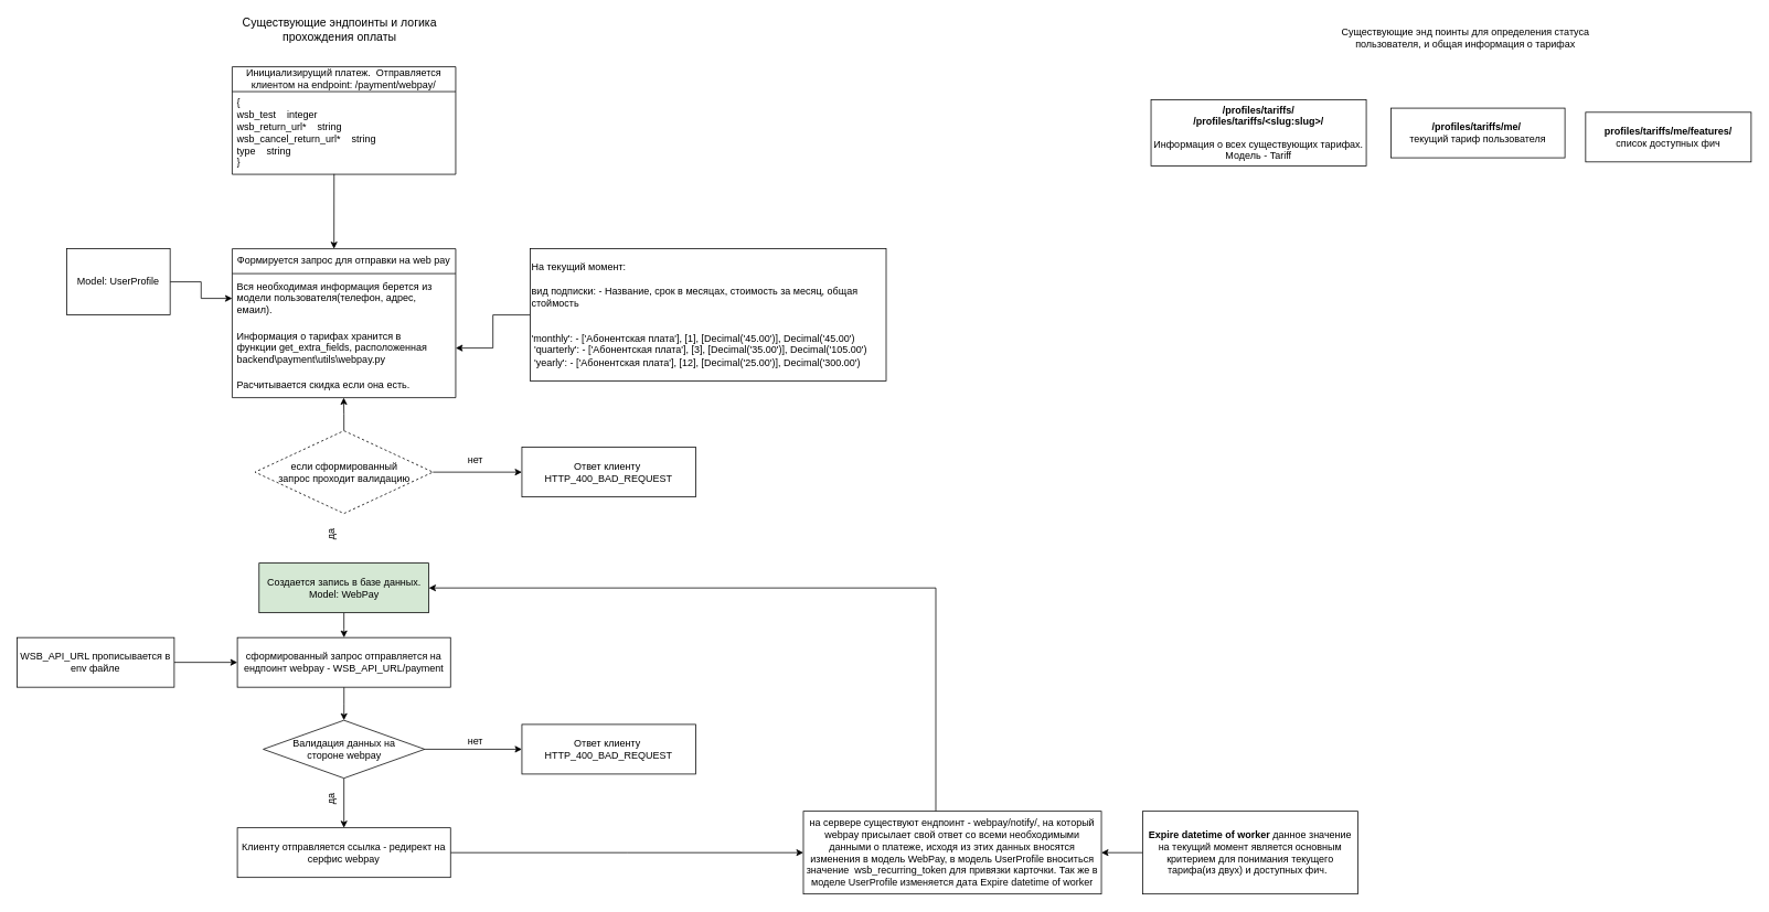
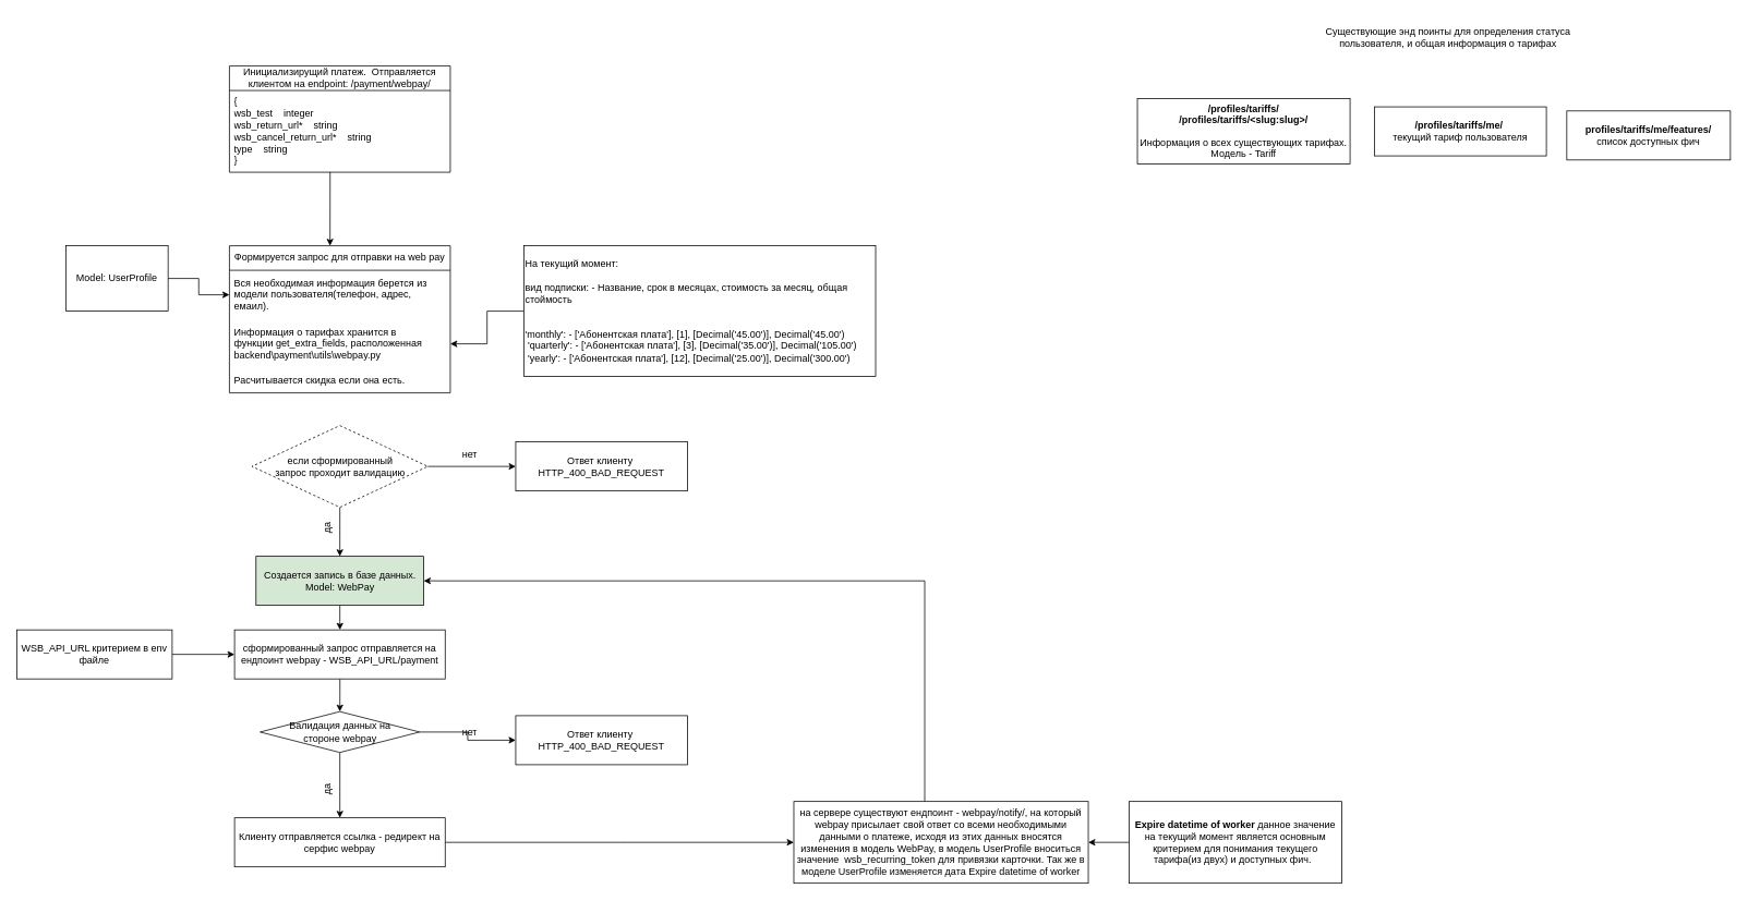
  <mxCell id="0" />
  <mxCell id="1" parent="0" />
- <mxCell id="2" value="&lt;font style=&quot;font-size: 14px;&quot;&gt;Существующие эндпоинты и логика прохождения оплаты&lt;/font&gt;" style="text;html=1;strokeColor=none;fillColor=none;align=center;verticalAlign=middle;whiteSpace=wrap;rounded=0;" vertex="1" parent="1"><mxGeometry x="270" y="20" width="280" height="30" as="geometry" /></mxCell>
  <mxCell id="3" value="Инициализирущий платеж.&amp;nbsp; Отправляется клиентом на&amp;nbsp;endpoint: /payment/webpay/" style="swimlane;fontStyle=0;childLayout=stackLayout;horizontal=1;startSize=30;horizontalStack=0;resizeParent=1;resizeParentMax=0;resizeLast=0;collapsible=1;marginBottom=0;whiteSpace=wrap;html=1;" vertex="1" parent="1"><mxGeometry x="280" y="80" width="270" height="130" as="geometry" /></mxCell>
  <mxCell id="4" value="&lt;div&gt;{&lt;/div&gt;&lt;div&gt;wsb_test&lt;span style=&quot;white-space: pre;&quot;&gt;&amp;nbsp;&amp;nbsp;&amp;nbsp;&amp;nbsp;&lt;/span&gt;integer&lt;/div&gt;&lt;div&gt;wsb_return_url*&lt;span style=&quot;&quot;&gt;&lt;span style=&quot;white-space: pre;&quot;&gt;&amp;nbsp;&amp;nbsp;&amp;nbsp;&amp;nbsp;&lt;/span&gt;&lt;/span&gt;string&lt;/div&gt;&lt;div&gt;wsb_cancel_return_url*&lt;span style=&quot;&quot;&gt;&lt;span style=&quot;white-space: pre;&quot;&gt;&amp;nbsp;&amp;nbsp;&amp;nbsp;&amp;nbsp;&lt;/span&gt;&lt;/span&gt;string&lt;/div&gt;&lt;div&gt;type&lt;span style=&quot;&quot;&gt;&lt;span style=&quot;white-space: pre;&quot;&gt;&amp;nbsp;&amp;nbsp;&amp;nbsp;&amp;nbsp;&lt;/span&gt;&lt;/span&gt;string&lt;/div&gt;&lt;div&gt;}&lt;/div&gt;" style="text;strokeColor=none;fillColor=none;align=left;verticalAlign=middle;spacingLeft=4;spacingRight=4;overflow=hidden;points=[[0,0.5],[1,0.5]];portConstraint=eastwest;rotatable=0;whiteSpace=wrap;html=1;" vertex="1" parent="3"><mxGeometry y="30" width="270" height="100" as="geometry" /></mxCell>
  <mxCell id="5" value="" style="endArrow=classic;html=1;rounded=0;exitX=0.456;exitY=0.997;exitDx=0;exitDy=0;exitPerimeter=0;" edge="1" parent="1" source="4"><mxGeometry width="50" height="50" relative="1" as="geometry"><mxPoint x="510" y="120" as="sourcePoint" /><mxPoint x="403" y="300" as="targetPoint" /></mxGeometry></mxCell>
  <mxCell id="6" value="Формируется запрос для отправки на web pay" style="swimlane;fontStyle=0;childLayout=stackLayout;horizontal=1;startSize=30;horizontalStack=0;resizeParent=1;resizeParentMax=0;resizeLast=0;collapsible=1;marginBottom=0;whiteSpace=wrap;html=1;" vertex="1" parent="1"><mxGeometry x="280" y="300" width="270" height="180" as="geometry" /></mxCell>
  <mxCell id="7" value="Вся необходимая информация берется из модели пользователя(телефон, адрес, емаил)." style="text;strokeColor=none;fillColor=none;align=left;verticalAlign=middle;spacingLeft=4;spacingRight=4;overflow=hidden;points=[[0,0.5],[1,0.5]];portConstraint=eastwest;rotatable=0;whiteSpace=wrap;html=1;" vertex="1" parent="6"><mxGeometry y="30" width="270" height="60" as="geometry" /></mxCell>
  <mxCell id="8" value="Информация о тарифах хранится в функции&amp;nbsp;get_extra_fields, расположенная backend\payment\utils\webpay.py" style="text;strokeColor=none;fillColor=none;align=left;verticalAlign=middle;spacingLeft=4;spacingRight=4;overflow=hidden;points=[[0,0.5],[1,0.5]];portConstraint=eastwest;rotatable=0;whiteSpace=wrap;html=1;" vertex="1" parent="6"><mxGeometry y="90" width="270" height="60" as="geometry" /></mxCell>
  <mxCell id="9" value="Расчитывается скидка если она есть." style="text;strokeColor=none;fillColor=none;align=left;verticalAlign=middle;spacingLeft=4;spacingRight=4;overflow=hidden;points=[[0,0.5],[1,0.5]];portConstraint=eastwest;rotatable=0;whiteSpace=wrap;html=1;" vertex="1" parent="6"><mxGeometry y="150" width="270" height="30" as="geometry" /></mxCell>
  <mxCell id="10" style="edgeStyle=orthogonalEdgeStyle;rounded=0;orthogonalLoop=1;jettySize=auto;html=1;entryX=0;entryY=0.5;entryDx=0;entryDy=0;" edge="1" parent="1" source="11" target="7"><mxGeometry relative="1" as="geometry" /></mxCell>
  <mxCell id="11" value="Model: UserProfile" style="whiteSpace=wrap;html=1;aspect=fixed;" vertex="1" parent="1"><mxGeometry x="80" y="300" width="125" height="80" as="geometry" /></mxCell>
  <mxCell id="12" style="edgeStyle=orthogonalEdgeStyle;rounded=0;orthogonalLoop=1;jettySize=auto;html=1;entryX=1;entryY=0.5;entryDx=0;entryDy=0;" edge="1" parent="1" source="13" target="8"><mxGeometry relative="1" as="geometry" /></mxCell>
  <mxCell id="13" value="На текущий момент:&lt;br&gt;&lt;br&gt;вид подписки: - Название, срок в месяцах, стоимость за месяц, общая стоймость&lt;br&gt;&lt;br&gt;&lt;br&gt;&lt;div&gt;'monthly': - ['Абонентская плата'], [1], [Decimal('45.00')], Decimal('45.00')&lt;/div&gt;&lt;div&gt;&amp;nbsp;'quarterly': - ['Абонентская плата'], [3], [Decimal('35.00')], Decimal('105.00')&lt;/div&gt;&lt;div&gt;&amp;nbsp;'yearly': - ['Абонентская плата'], [12], [Decimal('25.00')], Decimal('300.00')&lt;/div&gt;" style="rounded=0;whiteSpace=wrap;html=1;align=left;" vertex="1" parent="1"><mxGeometry x="640" y="300" width="430" height="160" as="geometry" /></mxCell>
- <mxCell id="14" style="edgeStyle=orthogonalEdgeStyle;rounded=0;orthogonalLoop=1;jettySize=auto;html=1;entryX=0.499;entryY=1;entryDx=0;entryDy=0;entryPerimeter=0;" edge="1" parent="1" source="17" target="9"><mxGeometry relative="1" as="geometry" /></mxCell>
+ <mxCell id="15" style="edgeStyle=orthogonalEdgeStyle;rounded=0;orthogonalLoop=1;jettySize=auto;html=1;entryX=0.5;entryY=0;entryDx=0;entryDy=0;" edge="1" parent="1" source="17" target="19"><mxGeometry relative="1" as="geometry" /></mxCell>
  <mxCell id="16" style="edgeStyle=orthogonalEdgeStyle;rounded=0;orthogonalLoop=1;jettySize=auto;html=1;entryX=0;entryY=0.5;entryDx=0;entryDy=0;" edge="1" parent="1" source="17" target="28"><mxGeometry relative="1" as="geometry" /></mxCell>
  <mxCell id="17" value="если сформированный&lt;br&gt;запрос проходит валидацию" style="rhombus;whiteSpace=wrap;html=1;dashed=1;" vertex="1" parent="1"><mxGeometry x="307.5" y="520" width="215" height="100" as="geometry" /></mxCell>
  <mxCell id="18" style="edgeStyle=orthogonalEdgeStyle;rounded=0;orthogonalLoop=1;jettySize=auto;html=1;" edge="1" parent="1" source="19" target="22"><mxGeometry relative="1" as="geometry" /></mxCell>
  <mxCell id="19" value="Создается запись в базе данных. Model:&amp;nbsp;WebPay" style="rounded=0;whiteSpace=wrap;html=1;fillColor=#d5e8d4;" vertex="1" parent="1"><mxGeometry x="312.5" y="680" width="205" height="60" as="geometry" /></mxCell>
  <mxCell id="20" value="да" style="text;html=1;strokeColor=none;fillColor=none;align=center;verticalAlign=middle;whiteSpace=wrap;rounded=0;rotation=-90;" vertex="1" parent="1"><mxGeometry x="370" y="630" width="60" height="30" as="geometry" /></mxCell>
  <mxCell id="21" style="edgeStyle=orthogonalEdgeStyle;rounded=0;orthogonalLoop=1;jettySize=auto;html=1;entryX=0.5;entryY=0;entryDx=0;entryDy=0;" edge="1" parent="1" source="22" target="27"><mxGeometry relative="1" as="geometry" /></mxCell>
  <mxCell id="22" value="сформированный запрос отправляется на ендпоинт webpay - WSB_API_URL/payment" style="rounded=0;whiteSpace=wrap;html=1;" vertex="1" parent="1"><mxGeometry x="286.25" y="770" width="257.5" height="60" as="geometry" /></mxCell>
  <mxCell id="23" style="edgeStyle=orthogonalEdgeStyle;rounded=0;orthogonalLoop=1;jettySize=auto;html=1;entryX=0;entryY=0.5;entryDx=0;entryDy=0;" edge="1" parent="1" source="24" target="22"><mxGeometry relative="1" as="geometry"><mxPoint x="280" y="800" as="targetPoint" /></mxGeometry></mxCell>
- <mxCell id="24" value="WSB_API_URL прописывается в env файле" style="rounded=0;whiteSpace=wrap;html=1;" vertex="1" parent="1"><mxGeometry x="20" y="770" width="190" height="60" as="geometry" /></mxCell>
+ <mxCell id="24" value="WSB_API_URL критерием в env файле" style="rounded=0;whiteSpace=wrap;html=1;" vertex="1" parent="1"><mxGeometry x="20" y="770" width="190" height="60" as="geometry" /></mxCell>
  <mxCell id="25" style="edgeStyle=orthogonalEdgeStyle;rounded=0;orthogonalLoop=1;jettySize=auto;html=1;entryX=0;entryY=0.5;entryDx=0;entryDy=0;" edge="1" parent="1" source="27" target="30"><mxGeometry relative="1" as="geometry" /></mxCell>
  <mxCell id="26" style="edgeStyle=orthogonalEdgeStyle;rounded=0;orthogonalLoop=1;jettySize=auto;html=1;entryX=0.5;entryY=0;entryDx=0;entryDy=0;" edge="1" parent="1" source="27" target="33"><mxGeometry relative="1" as="geometry" /></mxCell>
- <mxCell id="27" value="Валидация данных на&lt;br&gt;стороне webpay" style="rhombus;whiteSpace=wrap;html=1;" vertex="1" parent="1"><mxGeometry x="317.5" y="870" width="195" height="70" as="geometry" /></mxCell>
+ <mxCell id="27" value="Валидация данных на&lt;br&gt;стороне webpay" style="rhombus;whiteSpace=wrap;html=1;" vertex="1" parent="1"><mxGeometry x="317.5" y="870" width="195" height="50" as="geometry" /></mxCell>
  <mxCell id="28" value="Ответ клиенту&amp;nbsp;&lt;br&gt;HTTP_400_BAD_REQUEST" style="rounded=0;whiteSpace=wrap;html=1;" vertex="1" parent="1"><mxGeometry x="630" y="540" width="210" height="60" as="geometry" /></mxCell>
  <mxCell id="29" value="нет" style="text;html=1;strokeColor=none;fillColor=none;align=center;verticalAlign=middle;whiteSpace=wrap;rounded=0;rotation=0;" vertex="1" parent="1"><mxGeometry x="543.75" y="540" width="60" height="30" as="geometry" /></mxCell>
  <mxCell id="30" value="Ответ клиенту&amp;nbsp;&lt;br&gt;HTTP_400_BAD_REQUEST" style="rounded=0;whiteSpace=wrap;html=1;" vertex="1" parent="1"><mxGeometry x="630" y="875" width="210" height="60" as="geometry" /></mxCell>
  <mxCell id="31" value="нет" style="text;html=1;strokeColor=none;fillColor=none;align=center;verticalAlign=middle;whiteSpace=wrap;rounded=0;rotation=0;" vertex="1" parent="1"><mxGeometry x="543.75" y="880" width="60" height="30" as="geometry" /></mxCell>
  <mxCell id="32" style="edgeStyle=orthogonalEdgeStyle;rounded=0;orthogonalLoop=1;jettySize=auto;html=1;" edge="1" parent="1" source="33"><mxGeometry relative="1" as="geometry"><mxPoint x="970" y="1030" as="targetPoint" /></mxGeometry></mxCell>
  <mxCell id="33" value="Клиенту отправляется ссылка - редирект на серфис webpay" style="rounded=0;whiteSpace=wrap;html=1;" vertex="1" parent="1"><mxGeometry x="286.25" y="1000" width="257.5" height="60" as="geometry" /></mxCell>
  <mxCell id="34" value="да" style="text;html=1;strokeColor=none;fillColor=none;align=center;verticalAlign=middle;whiteSpace=wrap;rounded=0;rotation=-90;" vertex="1" parent="1"><mxGeometry x="370" y="950" width="60" height="30" as="geometry" /></mxCell>
  <mxCell id="35" style="edgeStyle=orthogonalEdgeStyle;rounded=0;orthogonalLoop=1;jettySize=auto;html=1;entryX=1;entryY=0.5;entryDx=0;entryDy=0;" edge="1" parent="1" source="36" target="19"><mxGeometry relative="1" as="geometry"><Array as="points"><mxPoint x="1130" y="710" /></Array></mxGeometry></mxCell>
  <mxCell id="36" value="на сервере существуют ендпоинт -&amp;nbsp;webpay/notify/, на который webpay присылает свой ответ со всеми необходимыми данными о платеже, исходя из этих данных вносятся изменения в модель WebPay, в модель UserProfile вноситься значение&amp;nbsp;&amp;nbsp;wsb_recurring_token&lt;span style=&quot;background-color: initial;&quot;&gt;&amp;nbsp;для привязки карточки. Так же в моделе&amp;nbsp;&lt;/span&gt;UserProfile изменяется дата&amp;nbsp;Expire datetime of worker" style="rounded=0;whiteSpace=wrap;html=1;" vertex="1" parent="1"><mxGeometry x="970" y="980" width="360" height="100" as="geometry" /></mxCell>
  <mxCell id="37" style="edgeStyle=orthogonalEdgeStyle;rounded=0;orthogonalLoop=1;jettySize=auto;html=1;entryX=1;entryY=0.5;entryDx=0;entryDy=0;" edge="1" parent="1" source="38" target="36"><mxGeometry relative="1" as="geometry" /></mxCell>
  <mxCell id="38" value="&lt;b&gt;Expire datetime of worker&lt;/b&gt; данное значение на текущий момент является основным критерием для понимания текущего тарифа(из двух) и доступных фич.&amp;nbsp;&amp;nbsp;" style="rounded=0;whiteSpace=wrap;html=1;" vertex="1" parent="1"><mxGeometry x="1380" y="980" width="260" height="100" as="geometry" /></mxCell>
  <mxCell id="39" value="Существующие энд поинты для определения статуса пользователя, и общая информация о тарифах" style="text;html=1;strokeColor=none;fillColor=none;align=center;verticalAlign=middle;whiteSpace=wrap;rounded=0;" vertex="1" parent="1"><mxGeometry x="1610" y="30" width="320" height="30" as="geometry" /></mxCell>
  <mxCell id="40" value="&lt;b&gt;​/profiles​/tariffs​/&lt;br&gt;&lt;/b&gt;&lt;b style=&quot;background-color: initial;&quot;&gt;/profiles/tariffs/&amp;lt;slug:slug&amp;gt;/&lt;/b&gt;&lt;b&gt;&lt;br&gt;&lt;/b&gt;&lt;p class=&quot;MsoNormal&quot;&gt;&lt;/p&gt;Информация о всех существующих тарифах.&lt;br&gt;Модель -&amp;nbsp;Tariff" style="rounded=0;whiteSpace=wrap;html=1;" vertex="1" parent="1"><mxGeometry x="1390" y="120" width="260" height="80" as="geometry" /></mxCell>
  <mxCell id="41" value="&lt;span style=&quot;border-color: var(--border-color);&quot;&gt;&lt;b&gt;​/profiles​/tariffs​/me/&amp;nbsp;&lt;/b&gt;&lt;br&gt;текущий тариф пользователя&lt;br&gt;&lt;/span&gt;" style="rounded=0;whiteSpace=wrap;html=1;" vertex="1" parent="1"><mxGeometry x="1680" y="130" width="210" height="60" as="geometry" /></mxCell>
  <mxCell id="42" value="&lt;p class=&quot;MsoNormal&quot;&gt;&lt;b&gt;profiles/tariffs/me/features/&lt;/b&gt;&lt;br&gt;список доступных фич&lt;/p&gt;" style="rounded=0;whiteSpace=wrap;html=1;" vertex="1" parent="1"><mxGeometry x="1915" y="135" width="200" height="60" as="geometry" /></mxCell>
